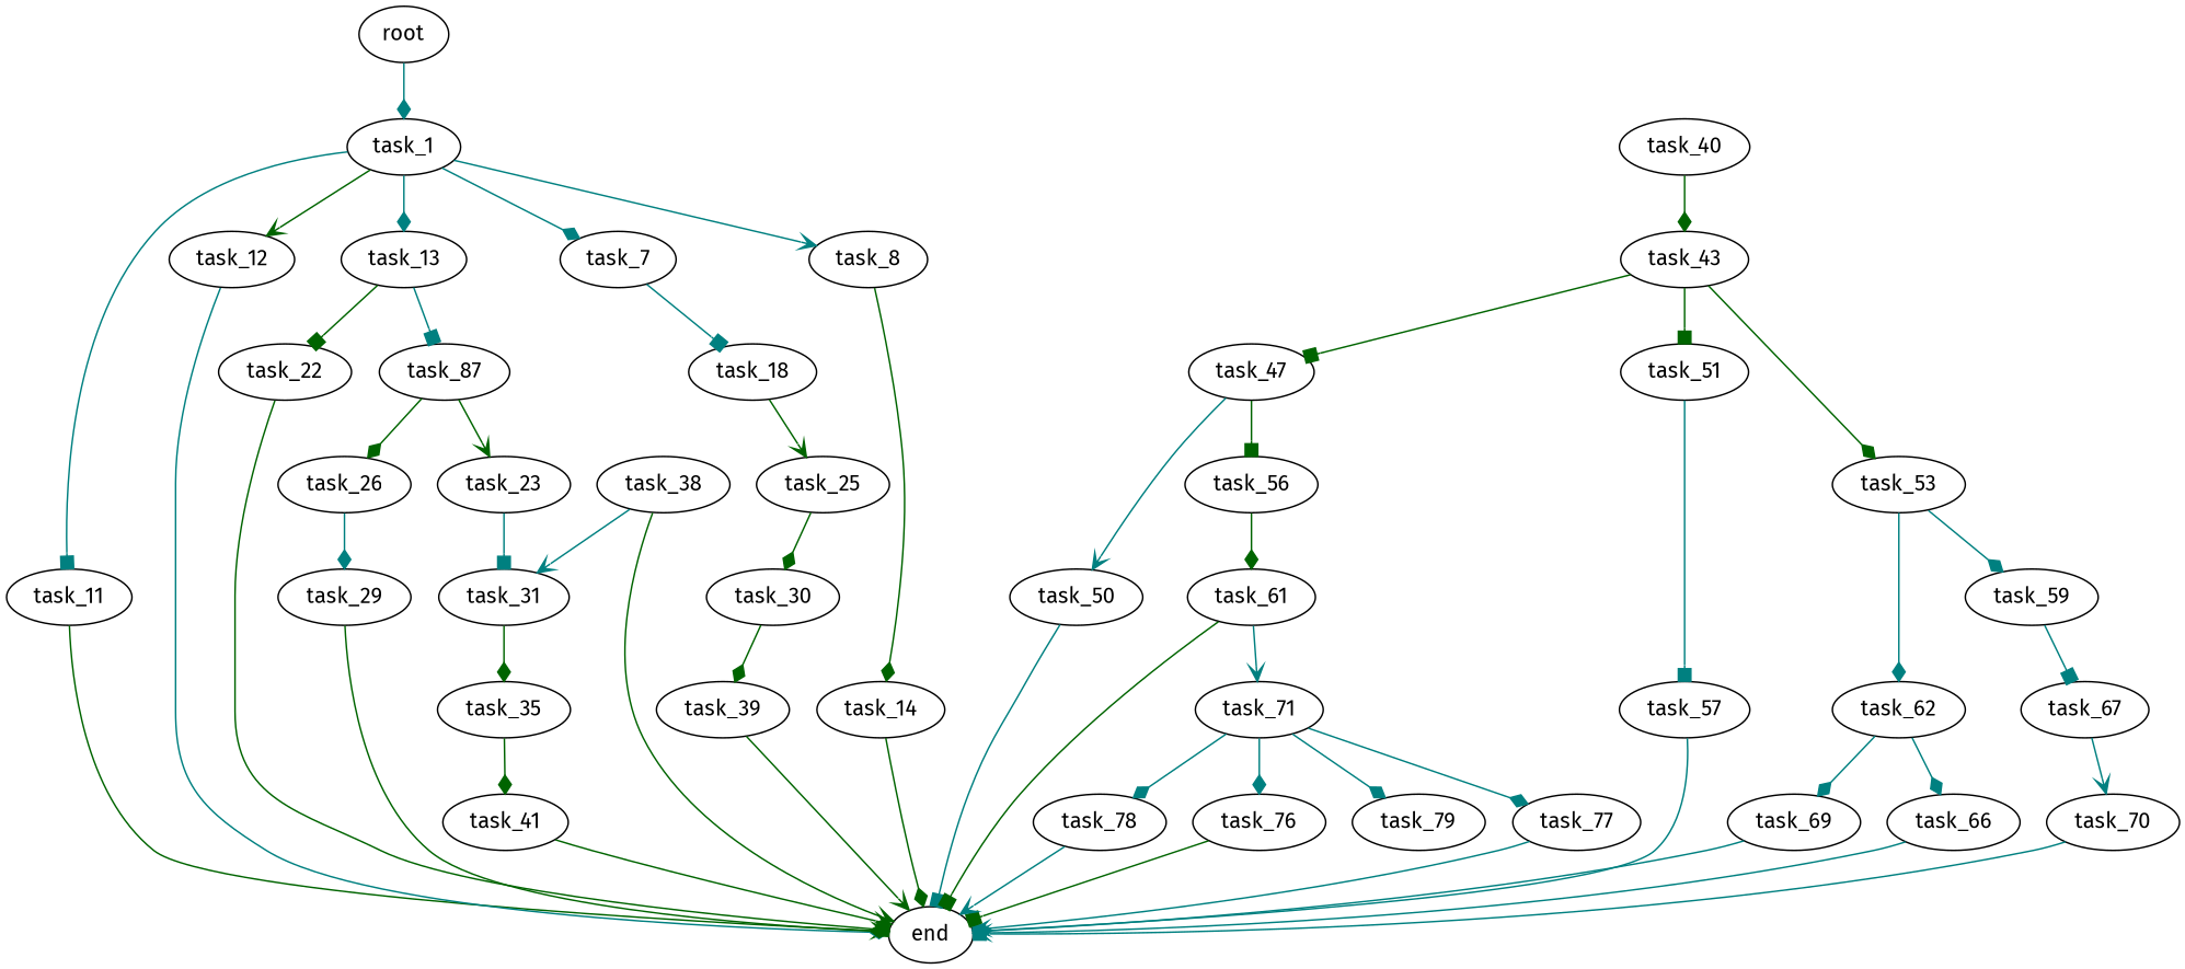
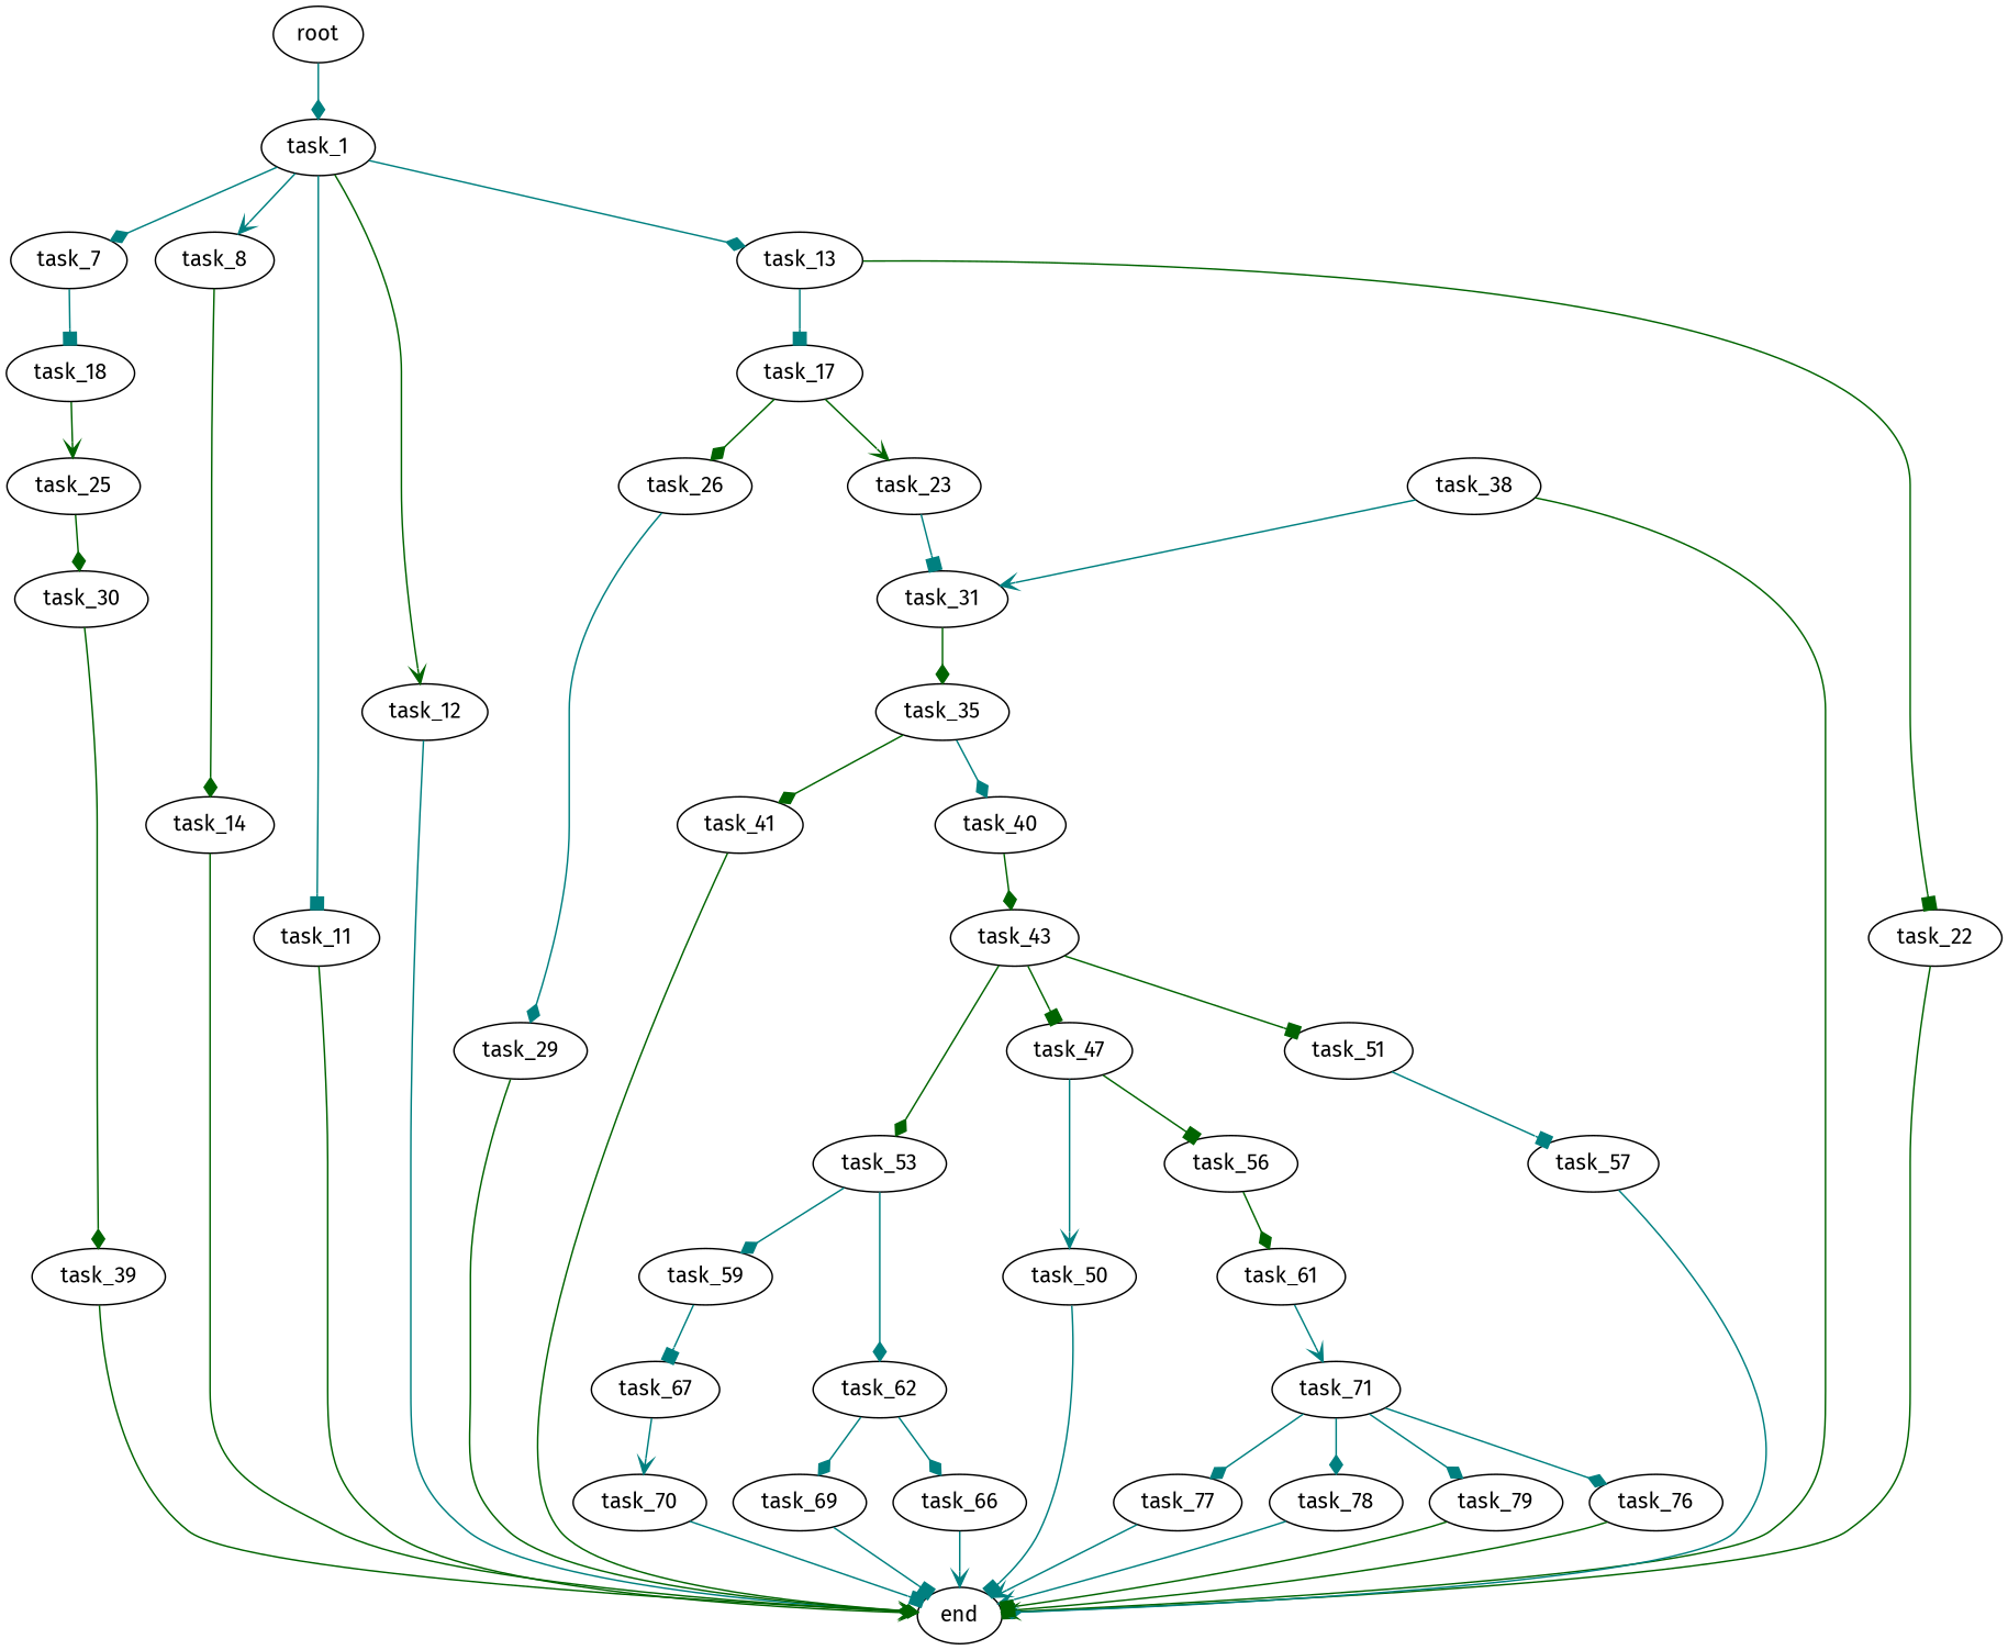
  digraph {
    fontname="Fira Sans"
    node [fontname="Fira Sans"]
    edge [arrowhead=diamond color=teal fontname="Fira Sans"]
    root
    task_1
    task_7
    task_8
    task_11
    task_12
    task_13
    task_18
    task_14
    end
-   task_17 [label=task_87]
+   task_17
    task_22
    task_25
    task_23
    task_26
    task_30
    task_31
    task_29
    task_35
    task_39
    task_40
    task_41
    task_38
    task_43
    task_47
    task_51
    task_53
    task_50
    task_56
    task_57
    task_59
    task_62
    task_61
    task_67
    task_66
    task_69
    task_71
    task_70
    task_76
    task_77
    task_78
    task_79
    root -> task_1
    task_1 -> task_7
    task_1 -> task_8 [arrowhead=vee]
    task_1 -> task_11 [arrowhead=box]
    task_1 -> task_12 [arrowhead=vee color=darkgreen]
    task_1 -> task_13
    task_7 -> task_18 [arrowhead=box]
    task_8 -> task_14 [color=darkgreen]
    task_11 -> end [arrowhead=vee color=darkgreen]
    task_12 -> end
    task_13 -> task_17 [arrowhead=box]
    task_13 -> task_22 [arrowhead=box color=darkgreen]
    task_18 -> task_25 [arrowhead=vee color=darkgreen]
    task_14 -> end [color=darkgreen]
    task_17 -> task_23 [arrowhead=vee color=darkgreen]
    task_17 -> task_26 [color=darkgreen]
    task_22 -> end [arrowhead=box color=darkgreen]
    task_25 -> task_30 [color=darkgreen]
    task_23 -> task_31 [arrowhead=box]
    task_26 -> task_29
    task_30 -> task_39 [color=darkgreen]
    task_31 -> task_35 [color=darkgreen]
    task_29 -> end [color=darkgreen]
+   task_35 -> task_40
    task_35 -> task_41 [color=darkgreen]
    task_39 -> end [arrowhead=vee color=darkgreen]
    task_40 -> task_43 [color=darkgreen]
    task_41 -> end [arrowhead=vee color=darkgreen]
    task_38 -> end [arrowhead=vee color=darkgreen]
    task_38 -> task_31 [arrowhead=vee]
    task_43 -> task_47 [arrowhead=box color=darkgreen]
    task_43 -> task_51 [arrowhead=box color=darkgreen]
    task_43 -> task_53 [color=darkgreen]
    task_47 -> task_50 [arrowhead=vee]
    task_47 -> task_56 [arrowhead=box color=darkgreen]
    task_51 -> task_57 [arrowhead=box]
    task_53 -> task_59
    task_53 -> task_62
    task_50 -> end [arrowhead=box]
    task_56 -> task_61 [color=darkgreen]
    task_57 -> end
    task_59 -> task_67 [arrowhead=box]
    task_62 -> task_66
    task_62 -> task_69
    task_61 -> task_71 [arrowhead=vee]
    task_67 -> task_70 [arrowhead=vee]
    task_66 -> end [arrowhead=vee]
    task_69 -> end [arrowhead=box]
    task_71 -> task_76
    task_71 -> task_77
    task_71 -> task_78
    task_71 -> task_79
    task_70 -> end [arrowhead=box]
    task_76 -> end [arrowhead=box color=darkgreen]
    task_77 -> end [arrowhead=vee]
    task_78 -> end [arrowhead=vee]
-   task_61 -> end [arrowhead=box color=darkgreen]
+   task_79 -> end [arrowhead=box color=darkgreen]
  }
